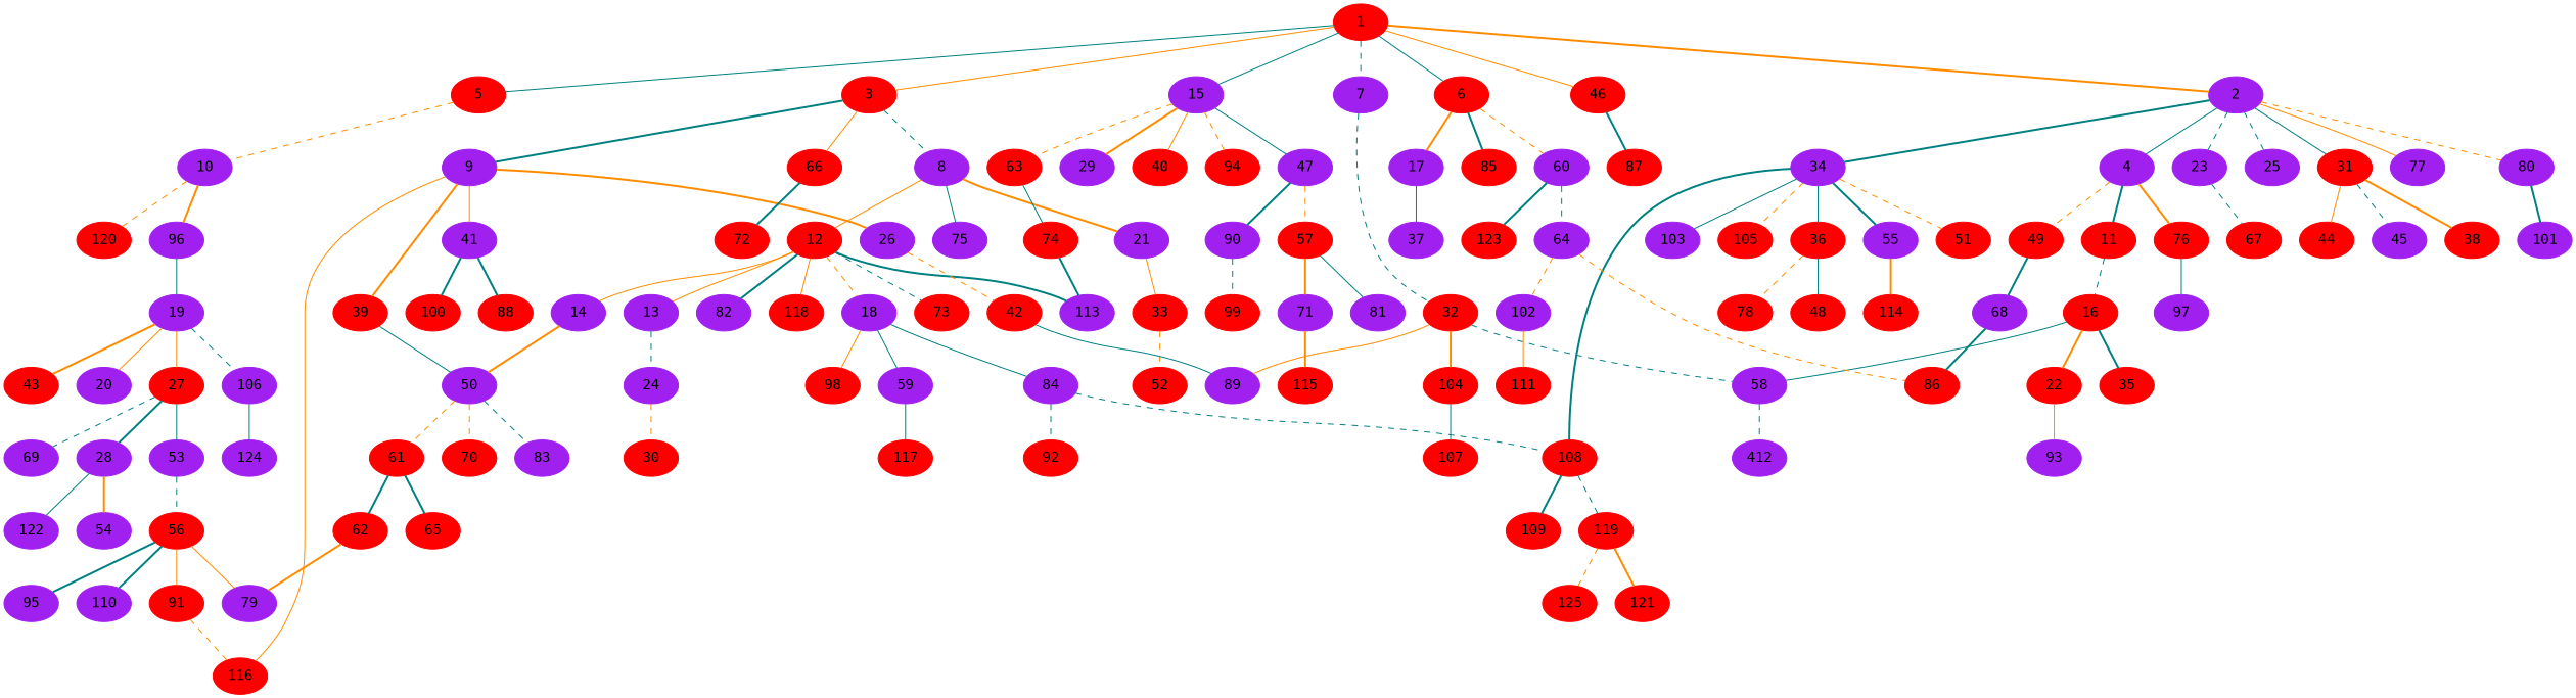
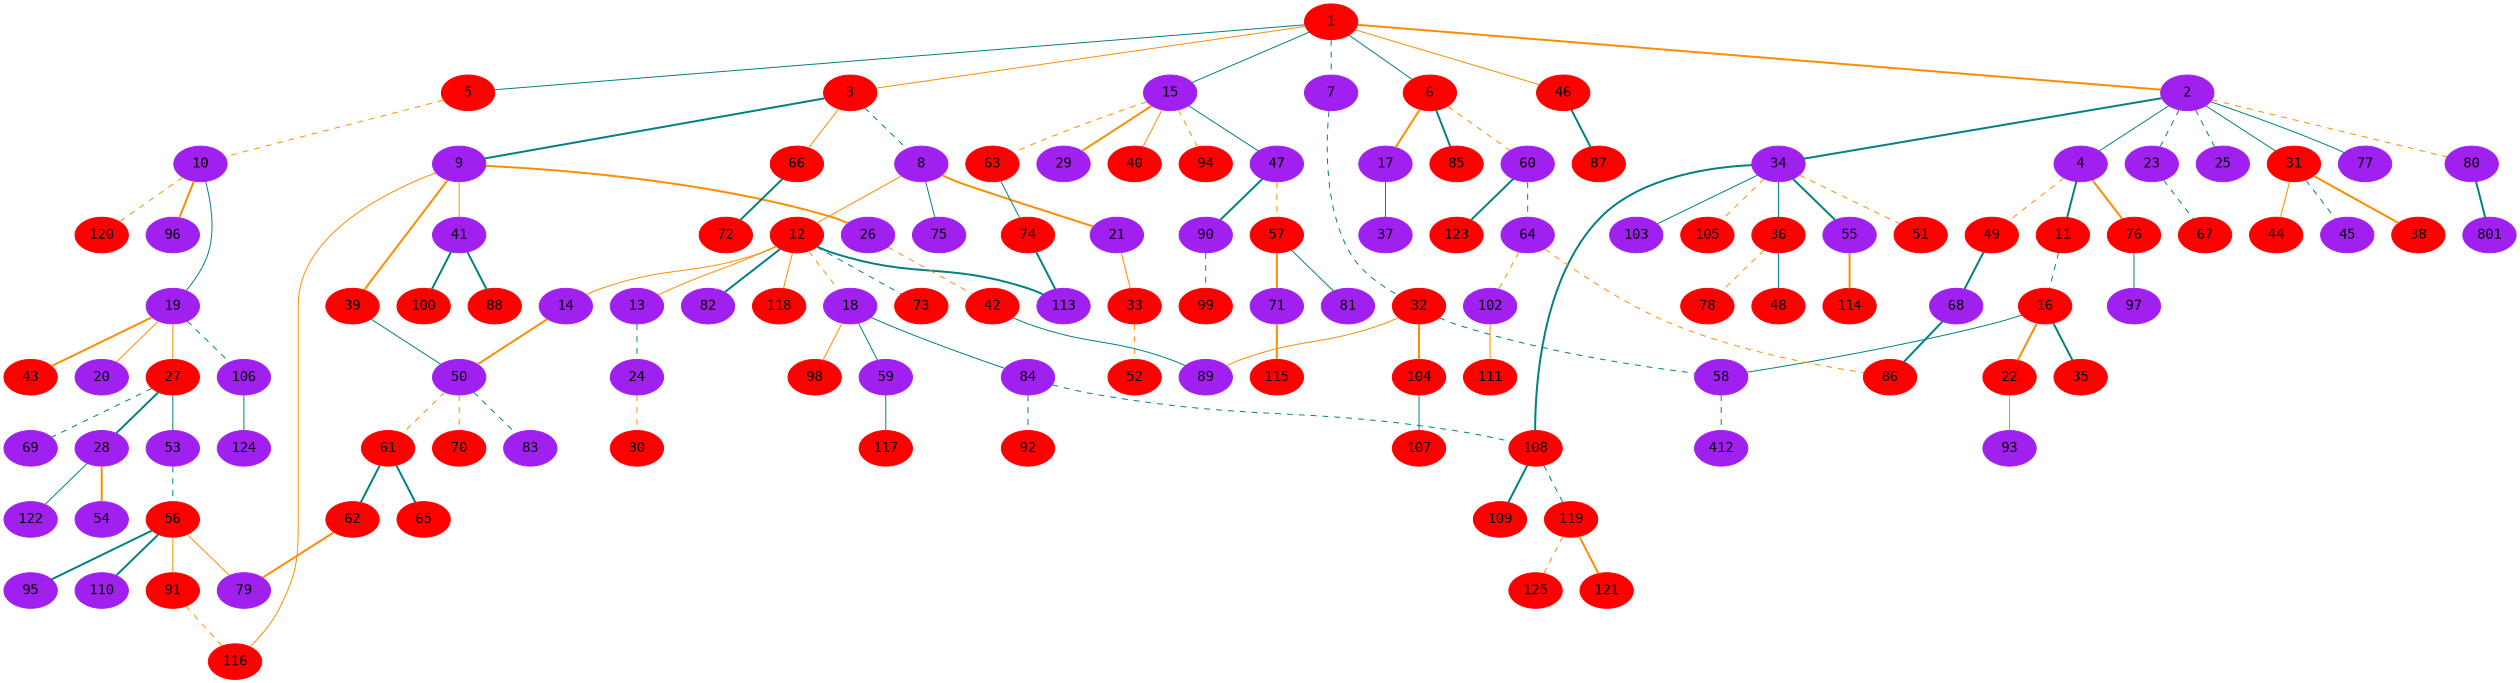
  graph {
    fontname="DejaVu Sans Mono"
    node [color=red fontname="DejaVu Sans Mono" style=filled]
    edge [color=teal fontname="DejaVu Sans Mono" style=solid]
    2 [color=purple]
    1
    3
    5
    6
    7 [color=purple]
    15 [color=purple]
    46
    4 [color=purple]
    23 [color=purple]
    25 [color=purple]
    31
    34 [color=purple]
    77 [color=purple]
    80 [color=purple]
    8 [color=purple]
    9 [color=purple]
    66
    10 [color=purple]
    17 [color=purple]
    60 [color=purple]
    85
    32
    29 [color=purple]
    40
    47 [color=purple]
    63
    94
    87
    11
    49
    76
    67
    38
    44
    45 [color=purple]
    36
    51
    55 [color=purple]
    103 [color=purple]
    105
    108
-   101 [color=purple]
+   101 [color=purple label=801]
    12
    21 [color=purple]
    75 [color=purple]
    26 [color=purple]
    39
    41 [color=purple]
    116
    72
    16
    68 [color=purple]
    97 [color=purple]
    19 [color=purple]
    96 [color=purple]
    120
    37 [color=purple]
    64 [color=purple]
    123
    58 [color=purple]
    89 [color=purple]
    104
    13 [color=purple]
    14 [color=purple]
    18 [color=purple]
    73
    82 [color=purple]
    113 [color=purple]
    118
    33
    42
    50 [color=purple]
    88
    100
    20 [color=purple]
    27
    43
    106 [color=purple]
    22
    35
    24 [color=purple]
    59 [color=purple]
    84 [color=purple]
    98
    30
    61
    70
    83 [color=purple]
    57
    90 [color=purple]
    74
    93 [color=purple]
    n94 [color=purple label=412]
    117
    92
    69 [color=purple]
    28 [color=purple]
    53 [color=purple]
    124 [color=purple]
    52
    54 [color=purple]
    122 [color=purple]
    56
    107
    48
    78
    114
    109
    119
    71 [color=purple]
    81 [color=purple]
    99
    86
    62
    65
    79 [color=purple]
    91
    95 [color=purple]
    110 [color=purple]
    115
    102 [color=purple]
    111
    121
    125
    2 -- 4
    2 -- 23 [style=dashed]
    2 -- 25 [style=dashed]
    2 -- 31
    2 -- 34 [style=bold]
-   2 -- 77 [color=darkorange]
+   2 -- 77
    2 -- 80 [color=darkorange style=dashed]
    1 -- 2 [color=darkorange style=bold]
    1 -- 3 [color=darkorange]
    1 -- 5
    1 -- 6
    1 -- 7 [style=dashed]
    1 -- 15
    1 -- 46 [color=darkorange]
    3 -- 8 [style=dashed]
    3 -- 9 [style=bold]
    3 -- 66 [color=darkorange]
    5 -- 10 [color=darkorange style=dashed]
    6 -- 17 [color=darkorange style=bold]
    6 -- 60 [color=darkorange style=dashed]
    6 -- 85 [style=bold]
    7 -- 32 [style=dashed]
    15 -- 29 [color=darkorange style=bold]
    15 -- 40 [color=darkorange]
    15 -- 47
    15 -- 63 [color=darkorange style=dashed]
    15 -- 94 [color=darkorange style=dashed]
    46 -- 87 [style=bold]
    4 -- 11 [style=bold]
    4 -- 49 [color=darkorange style=dashed]
    4 -- 76 [color=darkorange style=bold]
    23 -- 67 [style=dashed]
    31 -- 38 [color=darkorange style=bold]
    31 -- 44 [color=darkorange]
    31 -- 45 [style=dashed]
    34 -- 36
    34 -- 51 [color=darkorange style=dashed]
    34 -- 55 [style=bold]
    34 -- 103
    34 -- 105 [color=darkorange style=dashed]
    34 -- 108 [style=bold]
    80 -- 101 [style=bold]
    8 -- 12 [color=darkorange]
    8 -- 21 [color=darkorange style=bold]
    8 -- 75
    9 -- 26 [color=darkorange style=bold]
    9 -- 39 [color=darkorange style=bold]
    9 -- 41 [color=darkorange]
    9 -- 116 [color=darkorange]
    66 -- 72 [style=bold]
-   96 -- 19
+   10 -- 19
    10 -- 96 [color=darkorange style=bold]
    10 -- 120 [color=darkorange style=dashed]
    17 -- 37
    60 -- 64 [style=dashed]
    60 -- 123 [style=bold]
    32 -- 58 [style=dashed]
    32 -- 89 [color=darkorange]
    32 -- 104 [color=darkorange style=bold]
    47 -- 57 [color=darkorange style=dashed]
    47 -- 90 [style=bold]
    63 -- 74
    11 -- 16 [style=dashed]
    49 -- 68 [style=bold]
    76 -- 97
    36 -- 48
    36 -- 78 [color=darkorange style=dashed]
    55 -- 114 [color=darkorange style=bold]
    108 -- 109 [style=bold]
    108 -- 119 [style=dashed]
    12 -- 13 [color=darkorange]
    12 -- 14 [color=darkorange]
    12 -- 18 [color=darkorange style=dashed]
    12 -- 73 [style=dashed]
    12 -- 82 [style=bold]
    12 -- 113 [style=bold]
    12 -- 118 [color=darkorange]
    21 -- 33 [color=darkorange]
    26 -- 42 [color=darkorange style=dashed]
    39 -- 50
    41 -- 88 [style=bold]
    41 -- 100 [style=bold]
    16 -- 58
    16 -- 22 [color=darkorange style=bold]
    16 -- 35 [style=bold]
    68 -- 86 [style=bold]
    19 -- 20 [color=darkorange]
    19 -- 27 [color=darkorange]
    19 -- 43 [color=darkorange style=bold]
    19 -- 106 [style=dashed]
    64 -- 86 [color=darkorange style=dashed]
    64 -- 102 [color=darkorange style=dashed]
    58 -- n94 [style=dashed]
    104 -- 107
    13 -- 24 [style=dashed]
    14 -- 50 [color=darkorange style=bold]
    18 -- 59
    18 -- 84
    18 -- 98 [color=darkorange]
    33 -- 52 [color=darkorange style=dashed]
    42 -- 89
    50 -- 61 [color=darkorange style=dashed]
    50 -- 70 [color=darkorange style=dashed]
    50 -- 83 [style=dashed]
    27 -- 69 [style=dashed]
    27 -- 28 [style=bold]
    27 -- 53
    106 -- 124
    22 -- 93 [color=darkorange]
    24 -- 30 [color=darkorange style=dashed]
    59 -- 117
    84 -- 108 [style=dashed]
    84 -- 92 [style=dashed]
    61 -- 62 [style=bold]
    61 -- 65 [style=bold]
    57 -- 71 [color=darkorange style=bold]
    57 -- 81
    90 -- 99 [style=dashed]
    74 -- 113 [style=bold]
    28 -- 54 [color=darkorange style=bold]
    28 -- 122
    53 -- 56 [style=dashed]
    56 -- 79 [color=darkorange]
    56 -- 91 [color=darkorange]
    56 -- 95 [style=bold]
    56 -- 110 [style=bold]
    119 -- 121 [color=darkorange style=bold]
    119 -- 125 [color=darkorange style=dashed]
    71 -- 115 [color=darkorange style=bold]
    62 -- 79 [color=darkorange style=bold]
    91 -- 116 [color=darkorange style=dashed]
    102 -- 111 [color=darkorange]
  }
